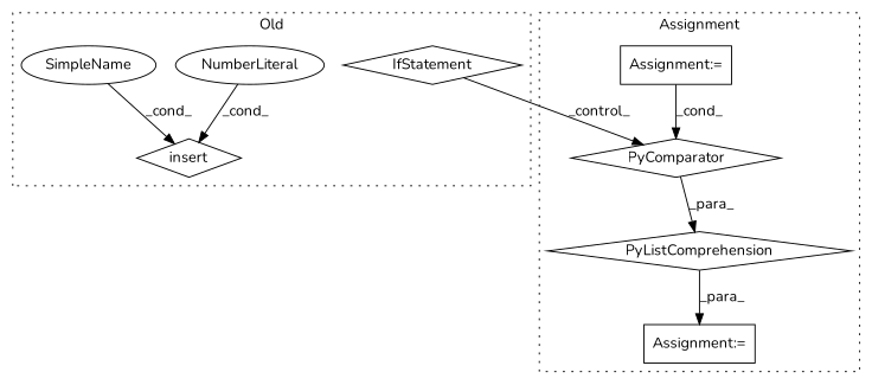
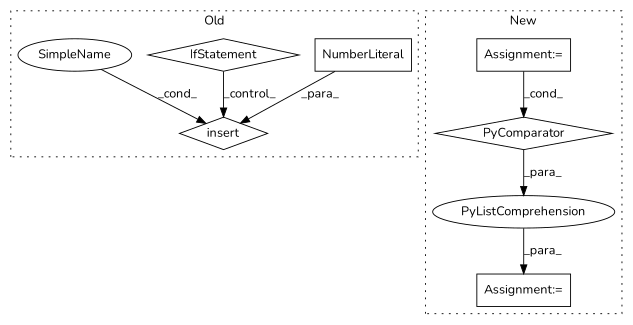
  digraph {
    fontname=Nunito
    node [a=7 fontname=Nunito l=62 s=3025 shape=diamond]
    edge [fontname=Nunito]
    n1 [a=32 l="7,1" label=insert s="2878,2891"]
-   n2 [a=34 l=1 label=NumberLiteral s=2885 shape=ellipse]
+   n2 [a=34 l=1 label=NumberLiteral s=2885 shape=box]
    n3 [a=25 l="10,2" label=IfStatement s="2613,2639"]
    n4 [a=42 label=SimpleName shape=ellipse l="" s=""]
-   n5 [a=109 l=135 label=PyListComprehension s=2960]
+   n5 [a=109 l=135 label=PyListComprehension s=2960 shape=ellipse]
    n6 [a=113 label=PyComparator]
    n7 [label="Assignment:=" shape=box]
    n8 [l=2 label="Assignment:=" s=3402 shape=box]
    subgraph cluster_1 {
      label=Old
      style=dotted
      n1
      n2
      n3
      n4
    }
    subgraph cluster_2 {
-     label=Assignment
+     label=New
      style=dotted
      n5
      n6
      n7
      n8
    }
-   n2 -> n1 [label=_cond_]
-   n3 -> n6 [label=_control_]
+   n2 -> n1 [label=_para_]
+   n3 -> n1 [label=_control_]
    n4 -> n1 [label=_cond_]
    n5 -> n8 [label=_para_]
    n6 -> n5 [label=_para_]
    n7 -> n6 [label=_cond_]
  }
